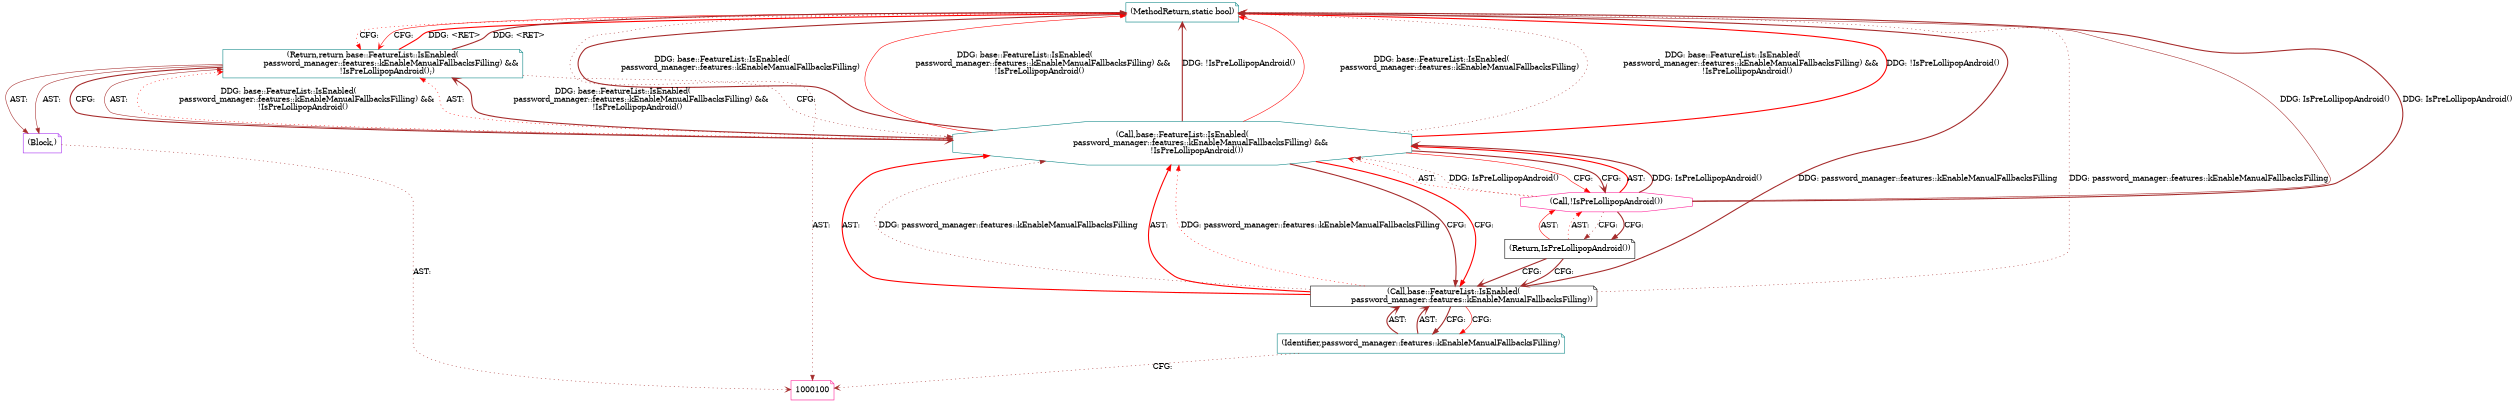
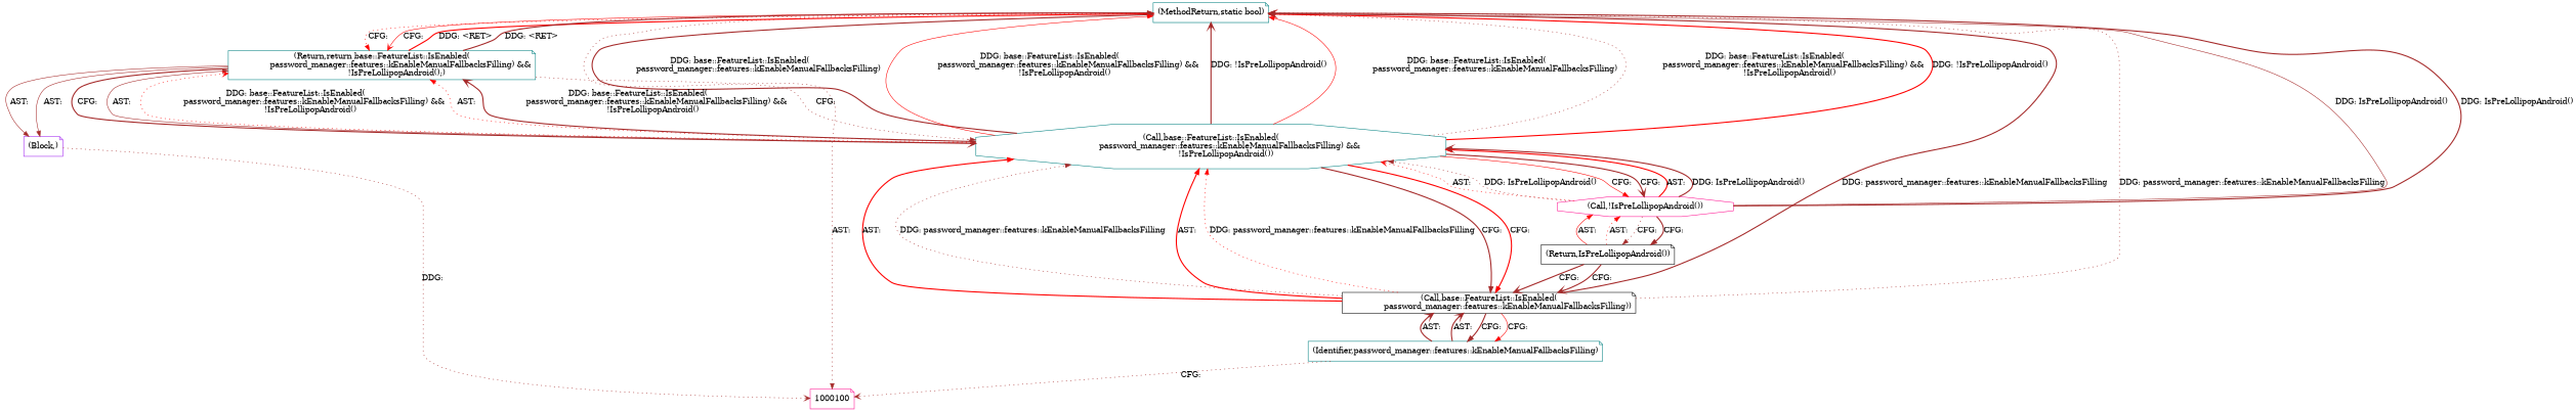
  digraph {
    node [color=teal shape=note]
    edge [arrowhead=normal color=brown style=bold]
    n1 [label="(MethodReturn,static bool)"]
    n2 [label="(Return,return base::FeatureList::IsEnabled(\n               password_manager::features::kEnableManualFallbacksFilling) &&\n            !IsPreLollipopAndroid();)"]
    1000100 [color=deeppink]
    n4 [color=purple label="(Block,)"]
    n5 [label="(Call,base::FeatureList::IsEnabled(\n               password_manager::features::kEnableManualFallbacksFilling) &&\n            !IsPreLollipopAndroid())" shape=octagon]
    n6 [color=black label="(Call,base::FeatureList::IsEnabled(\n               password_manager::features::kEnableManualFallbacksFilling))"]
    n7 [color=deeppink label="(Call,!IsPreLollipopAndroid())" shape=octagon]
    n8 [label="(Identifier,password_manager::features::kEnableManualFallbacksFilling)"]
    n9 [color=black label="(Return,IsPreLollipopAndroid())"]
    n1 -> n2 [color=red label="CFG: " style=dotted]
    n1 -> n2 [arrowhead=vee color=red label="CFG: " style=solid]
    n1 -> 1000100 [label="AST: " style=dotted]
    n2 -> n1 [color=red label="DDG: <RET>"]
    n2 -> n1 [label="DDG: <RET>"]
    n2 -> n4 [label="AST: " style=solid]
    n2 -> n4 [label="AST: " style=solid]
    n2 -> n5 [label="CFG: " style=dotted]
    n2 -> n5 [arrowhead=vee label="CFG: "]
-   n4 -> 1000100 [arrowhead=vee label="AST: " style=dotted]
+   n4 -> 1000100 [arrowhead=vee label="DDG: " style=dotted]
    n5 -> n1 [label="DDG: base::FeatureList::IsEnabled(\n               password_manager::features::kEnableManualFallbacksFilling)"]
    n5 -> n1 [color=red label="DDG: base::FeatureList::IsEnabled(\n               password_manager::features::kEnableManualFallbacksFilling) &&\n            !IsPreLollipopAndroid()" style=solid]
    n5 -> n1 [arrowhead=vee label="DDG: !IsPreLollipopAndroid()"]
    n5 -> n1 [color=red label="DDG: base::FeatureList::IsEnabled(\n               password_manager::features::kEnableManualFallbacksFilling)" style=solid]
    n5 -> n1 [arrowhead=vee label="DDG: base::FeatureList::IsEnabled(\n               password_manager::features::kEnableManualFallbacksFilling) &&\n            !IsPreLollipopAndroid()" style=dotted]
    n5 -> n1 [arrowhead=vee color=red label="DDG: !IsPreLollipopAndroid()"]
    n5 -> n2 [label="AST: " style=solid]
    n5 -> n2 [arrowhead=vee color=red label="DDG: base::FeatureList::IsEnabled(\n               password_manager::features::kEnableManualFallbacksFilling) &&\n            !IsPreLollipopAndroid()" style=dotted]
    n5 -> n2 [color=red label="AST: " style=dotted]
    n5 -> n2 [arrowhead=vee label="DDG: base::FeatureList::IsEnabled(\n               password_manager::features::kEnableManualFallbacksFilling) &&\n            !IsPreLollipopAndroid()"]
    n5 -> n6 [label="CFG: "]
    n5 -> n6 [color=red label="CFG: "]
    n5 -> n7 [color=red label="CFG: " style=solid]
    n5 -> n7 [arrowhead=vee label="CFG: "]
    n6 -> n1 [arrowhead=vee label="DDG: password_manager::features::kEnableManualFallbacksFilling"]
    n6 -> n1 [label="DDG: password_manager::features::kEnableManualFallbacksFilling" style=dotted]
    n6 -> n5 [color=red label="AST: "]
    n6 -> n5 [label="DDG: password_manager::features::kEnableManualFallbacksFilling" style=dotted]
    n6 -> n5 [color=red label="AST: "]
    n6 -> n5 [color=red label="DDG: password_manager::features::kEnableManualFallbacksFilling" style=dotted]
    n6 -> n8 [label="CFG: "]
    n6 -> n8 [color=red label="CFG: " style=solid]
    n7 -> n1 [label="DDG: IsPreLollipopAndroid()" style=solid]
    n7 -> n1 [label="DDG: IsPreLollipopAndroid()"]
    n7 -> n5 [color=red label="AST: "]
    n7 -> n5 [arrowhead=vee label="DDG: IsPreLollipopAndroid()"]
    n7 -> n5 [arrowhead=vee color=red label="AST: " style=dotted]
    n7 -> n5 [label="DDG: IsPreLollipopAndroid()" style=dotted]
    n7 -> n9 [label="CFG: " style=dotted]
    n7 -> n9 [label="CFG: "]
    n8 -> 1000100 [arrowhead=vee label="CFG: " style=dotted]
    n8 -> n6 [arrowhead=vee label="AST: "]
    n8 -> n6 [arrowhead=vee label="AST: "]
    n9 -> n6 [arrowhead=vee label="CFG: "]
    n9 -> n6 [arrowhead=vee label="CFG: "]
    n9 -> n7 [color=red label="AST: " style=solid]
    n9 -> n7 [color=red label="AST: " style=dotted]
  }
